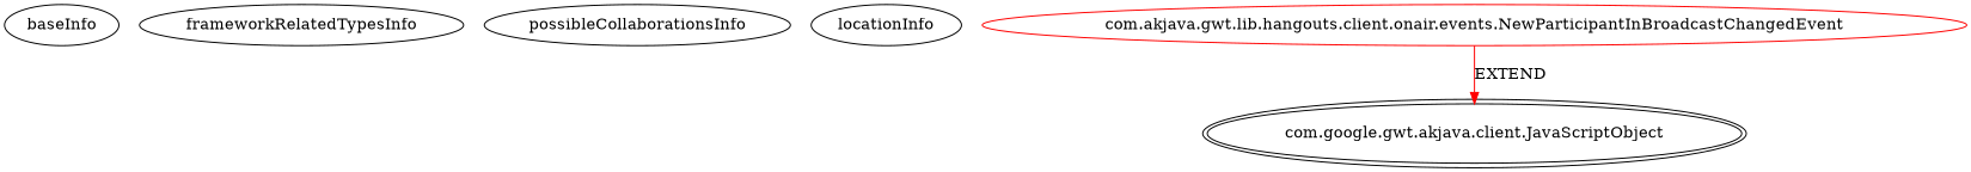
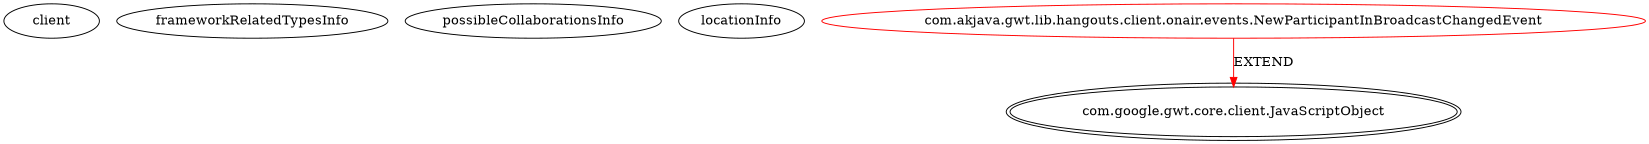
  digraph {
-   baseInfo [category=extension_graph graphId=634 isAnonymous=false possibleRelation=false]
+   baseInfo [category=extension_graph graphId=634 isAnonymous=false possibleRelation=false label=client]
    frameworkRelatedTypesInfo [0="com.google.gwt.core.client.JavaScriptObject"]
    possibleCollaborationsInfo
    locationInfo [contextSignature=NewParticipantInBroadcastChangedEvent filePath="/akjava-GWT-Hangouts/GWT-Hangouts-master/src/com/akjava/gwt/lib/hangouts/client/onair/events/NewParticipantInBroadcastChangedEvent.java" graphId=634 projectName="akjava-GWT-Hangouts"]
    n5 [color=red isFrameworkType=false label="com.akjava.gwt.lib.hangouts.client.onair.events.NewParticipantInBroadcastChangedEvent" vertexType=ROOT_CLIENT_CLASS_DECLARATION]
-   n6 [isFrameworkType=true label="com.google.gwt.akjava.client.JavaScriptObject" peripheries=2 vertexType=FRAMEWORK_CLASS_TYPE]
+   n6 [isFrameworkType=true label="com.google.gwt.core.client.JavaScriptObject" peripheries=2 vertexType=FRAMEWORK_CLASS_TYPE]
    n5 -> n6 [color=red label=EXTEND]
  }
